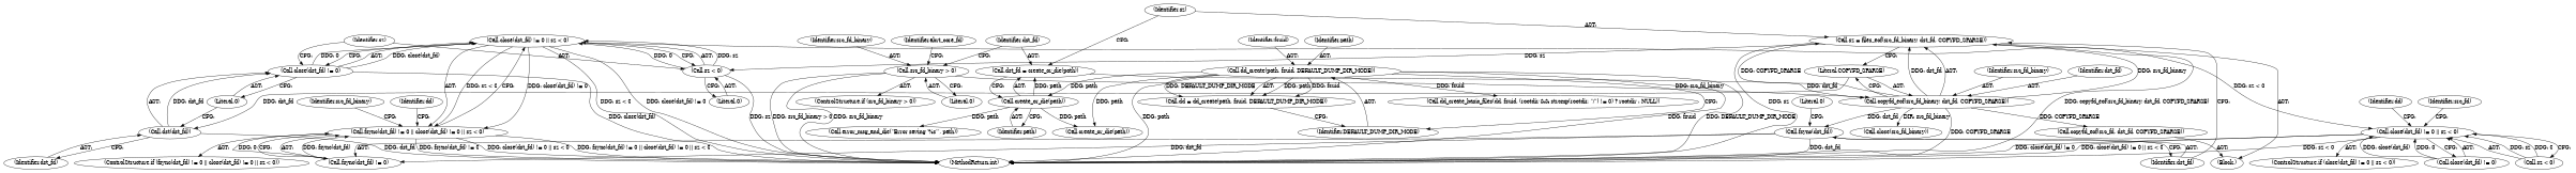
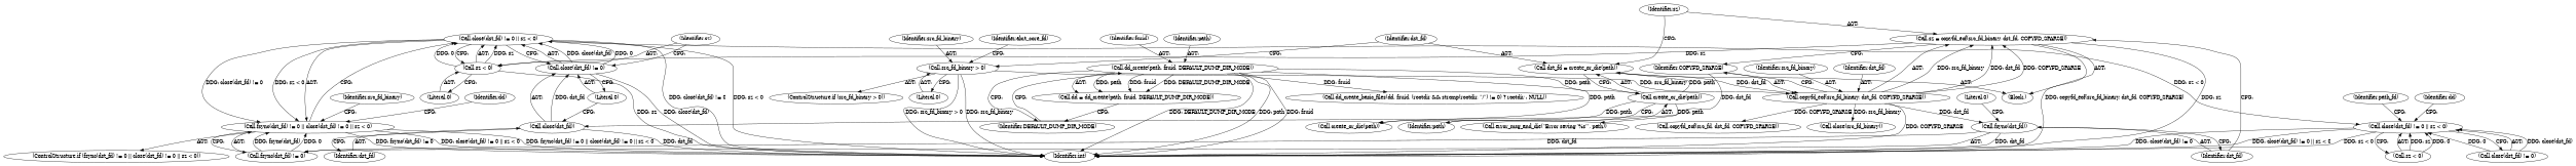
  digraph {
    n1 [label="(Call,close(dst_fd) != 0 || sz < 0)"]
    n2 [label="(Call,close(dst_fd) != 0)"]
    n3 [label="(Call,sz < 0)"]
    n4 [label="(Call,fsync(dst_fd) != 0 || close(dst_fd) != 0 || sz < 0)"]
    n5 [label="(Call,close(dst_fd) != 0 || sz < 0)"]
-   n6 [label="(MethodReturn,int)"]
+   n6 [label="(Identifier,int)"]
    n7 [label="(Literal,0)"]
    n8 [label="(Literal,0)"]
    n9 [label="(Call,fsync(dst_fd) != 0)"]
    n10 [label="(ControlStructure,if (fsync(dst_fd) != 0 || close(dst_fd) != 0 || sz < 0))"]
-   n11 [label="(ControlStructure,if (close(dst_fd) != 0 || sz < 0))"]
    n12 [label="(Call,sz < 0)"]
    n13 [label="(Call,close(dst_fd) != 0)"]
-   n14 [label="(Call,dst(dst_fd))"]
+   n14 [label="(Call,close(dst_fd))"]
    n15 [label="(Identifier,dst_fd)"]
    n16 [label="(Call,fsync(dst_fd))"]
    n17 [label="(Identifier,dst_fd)"]
-   n18 [label="(Call,sz = files_eof(src_fd_binary, dst_fd, COPYFD_SPARSE))"]
+   n18 [label="(Call,sz = copyfd_eof(src_fd_binary, dst_fd, COPYFD_SPARSE))"]
    n19 [label="(Call,copyfd_eof(src_fd_binary, dst_fd, COPYFD_SPARSE))"]
-   n20 [label="(Literal,COPYFD_SPARSE)"]
+   n20 [label="(Identifier,COPYFD_SPARSE)"]
    n21 [label="(Call,copyfd_eof(src_fd, dst_fd, COPYFD_SPARSE))"]
    n22 [label="(Call,close(src_fd_binary))"]
    n23 [label="(Block,)"]
    n24 [label="(Call,src_fd_binary > 0)"]
    n25 [label="(Literal,0)"]
    n26 [label="(ControlStructure,if (src_fd_binary > 0))"]
    n27 [label="(Call,dst_fd = create_or_die(path))"]
    n28 [label="(Call,create_or_die(path))"]
    n29 [label="(Call,error_msg_and_die(\"Error saving '%s'\", path))"]
    n30 [label="(Identifier,path)"]
    n31 [label="(Call,create_or_die(path))"]
    n32 [label="(Call,dd_create(path, fsuid, DEFAULT_DUMP_DIR_MODE))"]
    n33 [label="(Call,dd_create_basic_files(dd, fsuid, (rootdir && strcmp(rootdir, \"/\") != 0) ? rootdir : NULL))"]
    n34 [label="(Call,dd = dd_create(path, fsuid, DEFAULT_DUMP_DIR_MODE))"]
    n35 [label="(Identifier,DEFAULT_DUMP_DIR_MODE)"]
    n36 [label="(Literal,0)"]
    n37 [label="(Identifier,dd)"]
    n38 [label="(Identifier,src_fd_binary)"]
    n39 [label="(Identifier,abrt_core_fd)"]
    n40 [label="(Identifier,src_fd_binary)"]
    n41 [label="(Identifier,dst_fd)"]
    n42 [label="(Identifier,src_fd_binary)"]
    n43 [label="(Identifier,fsuid)"]
    n44 [label="(Identifier,sz)"]
    n45 [label="(Identifier,path)"]
    n46 [label="(Identifier,dst_fd)"]
    n47 [label="(Identifier,dd)"]
-   n48 [label="(Identifier,src_fd)"]
+   n48 [label="(Identifier,path_fd)"]
    n49 [label="(Identifier,sz)"]
    n1 -> n2 [label="CFG: "]
    n1 -> n3 [label="CFG: "]
    n1 -> n4 [label="AST: "]
    n1 -> n4 [label="DDG: close(dst_fd) != 0"]
    n1 -> n4 [label="DDG: sz < 0"]
    n1 -> n5 [label="DDG: sz < 0"]
    n1 -> n6 [label="DDG: close(dst_fd) != 0"]
    n1 -> n6 [label="DDG: sz < 0"]
    n2 -> n1 [label="AST: "]
    n2 -> n1 [label="DDG: close(dst_fd)"]
    n2 -> n1 [label="DDG: 0"]
    n2 -> n6 [label="DDG: close(dst_fd)"]
    n2 -> n7 [label="CFG: "]
    n3 -> n1 [label="AST: "]
    n3 -> n1 [label="DDG: sz"]
    n3 -> n1 [label="DDG: 0"]
    n3 -> n6 [label="DDG: sz"]
    n3 -> n8 [label="CFG: "]
    n4 -> n1 [label="CFG: "]
    n4 -> n6 [label="DDG: fsync(dst_fd) != 0"]
    n4 -> n6 [label="DDG: close(dst_fd) != 0 || sz < 0"]
    n4 -> n6 [label="DDG: fsync(dst_fd) != 0 || close(dst_fd) != 0 || sz < 0"]
    n4 -> n9 [label="CFG: "]
    n4 -> n10 [label="AST: "]
    n5 -> n6 [label="DDG: close(dst_fd) != 0"]
    n5 -> n6 [label="DDG: close(dst_fd) != 0 || sz < 0"]
    n5 -> n6 [label="DDG: sz < 0"]
-   n5 -> n11 [label="AST: "]
    n5 -> n12 [label="CFG: "]
    n5 -> n13 [label="CFG: "]
    n7 -> n2 [label="AST: "]
    n7 -> n14 [label="CFG: "]
    n8 -> n3 [label="AST: "]
    n9 -> n4 [label="AST: "]
    n9 -> n4 [label="DDG: fsync(dst_fd)"]
    n9 -> n4 [label="DDG: 0"]
    n12 -> n5 [label="AST: "]
    n12 -> n5 [label="DDG: sz"]
    n12 -> n5 [label="DDG: 0"]
    n13 -> n5 [label="AST: "]
    n13 -> n5 [label="DDG: close(dst_fd)"]
    n13 -> n5 [label="DDG: 0"]
    n14 -> n2 [label="AST: "]
    n14 -> n2 [label="DDG: dst_fd"]
    n14 -> n6 [label="DDG: dst_fd"]
    n14 -> n15 [label="CFG: "]
    n15 -> n14 [label="AST: "]
    n16 -> n6 [label="DDG: dst_fd"]
    n16 -> n9 [label="AST: "]
    n16 -> n9 [label="DDG: dst_fd"]
    n16 -> n17 [label="CFG: "]
    n17 -> n16 [label="AST: "]
    n17 -> n18 [label="CFG: "]
    n18 -> n3 [label="DDG: sz"]
    n18 -> n6 [label="DDG: copyfd_eof(src_fd_binary, dst_fd, COPYFD_SPARSE)"]
    n18 -> n6 [label="DDG: sz"]
    n18 -> n20 [label="CFG: "]
    n18 -> n23 [label="AST: "]
    n19 -> n6 [label="DDG: COPYFD_SPARSE"]
    n19 -> n16 [label="DDG: dst_fd"]
    n19 -> n18 [label="AST: "]
    n19 -> n18 [label="DDG: src_fd_binary"]
    n19 -> n18 [label="DDG: dst_fd"]
    n19 -> n18 [label="DDG: COPYFD_SPARSE"]
    n19 -> n20 [label="CFG: "]
    n19 -> n21 [label="DDG: COPYFD_SPARSE"]
-   n19 -> n22 [label="DIR: src_fd_binary"]
+   n19 -> n22 [label="DDG: src_fd_binary"]
    n20 -> n14 [label="DDG: dst_fd"]
    n20 -> n19 [label="AST: "]
    n24 -> n6 [label="DDG: src_fd_binary > 0"]
    n24 -> n6 [label="DDG: src_fd_binary"]
    n24 -> n19 [label="DDG: src_fd_binary"]
    n24 -> n25 [label="CFG: "]
    n24 -> n26 [label="AST: "]
    n25 -> n24 [label="AST: "]
    n27 -> n19 [label="DDG: dst_fd"]
-   n21 -> n23 [label="AST: "]
+   n27 -> n23 [label="AST: "]
    n27 -> n28 [label="CFG: "]
    n28 -> n27 [label="AST: "]
    n28 -> n27 [label="DDG: path"]
    n28 -> n29 [label="DDG: path"]
    n28 -> n30 [label="CFG: "]
    n28 -> n31 [label="DDG: path"]
    n30 -> n28 [label="AST: "]
    n32 -> n6 [label="DDG: DEFAULT_DUMP_DIR_MODE"]
    n32 -> n6 [label="DDG: path"]
    n32 -> n6 [label="DDG: fsuid"]
    n32 -> n28 [label="DDG: path"]
    n32 -> n31 [label="DDG: path"]
    n32 -> n33 [label="DDG: fsuid"]
    n32 -> n34 [label="AST: "]
    n32 -> n34 [label="DDG: path"]
    n32 -> n34 [label="DDG: fsuid"]
    n32 -> n34 [label="DDG: DEFAULT_DUMP_DIR_MODE"]
    n32 -> n35 [label="CFG: "]
    n34 -> n35 [label="CFG: "]
-   n35 -> n32 [label="AST: "]
+   n35 -> n32 [label="CFG: "]
    n36 -> n16 [label="CFG: "]
    n37 -> n5 [label="CFG: "]
    n38 -> n24 [label="AST: "]
    n39 -> n24 [label="CFG: "]
    n40 -> n19 [label="AST: "]
    n41 -> n19 [label="AST: "]
    n42 -> n4 [label="CFG: "]
    n43 -> n32 [label="AST: "]
    n44 -> n18 [label="AST: "]
    n44 -> n27 [label="CFG: "]
    n45 -> n32 [label="AST: "]
    n46 -> n24 [label="CFG: "]
    n46 -> n27 [label="AST: "]
    n47 -> n4 [label="CFG: "]
    n48 -> n5 [label="CFG: "]
    n49 -> n2 [label="CFG: "]
    n49 -> n3 [label="AST: "]
  }
